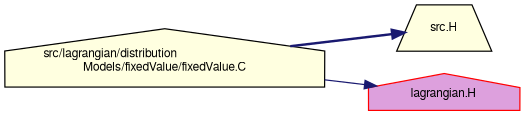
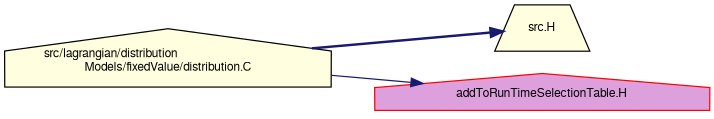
  digraph {
    rankdir=LR
    node [color=black fillcolor=lightyellow fontname=FreeSans fontsize=10 shape=house style=filled]
    edge [color=midnightblue fontname=FreeSans fontsize=10 labelfontname=FreeSans labelfontsize=10]
-   n1 [fontcolor=black height=0.2 label="src/lagrangian/distribution\lModels/fixedValue/fixedValue.C" width=0.4]
+   n1 [fontcolor=black height=0.2 label="src/lagrangian/distribution\lModels/fixedValue/distribution.C" width=0.4]
    n2 [height=0.2 label="src.H" shape=trapezium width=0.4]
-   n3 [color=red fillcolor=plum height=0.2 label="lagrangian.H" width=0.4]
+   n3 [color=red fillcolor=plum height=0.2 label="addToRunTimeSelectionTable.H" width=0.4]
    n1 -> n2 [style=bold]
    n1 -> n3 [style=solid]
  }
